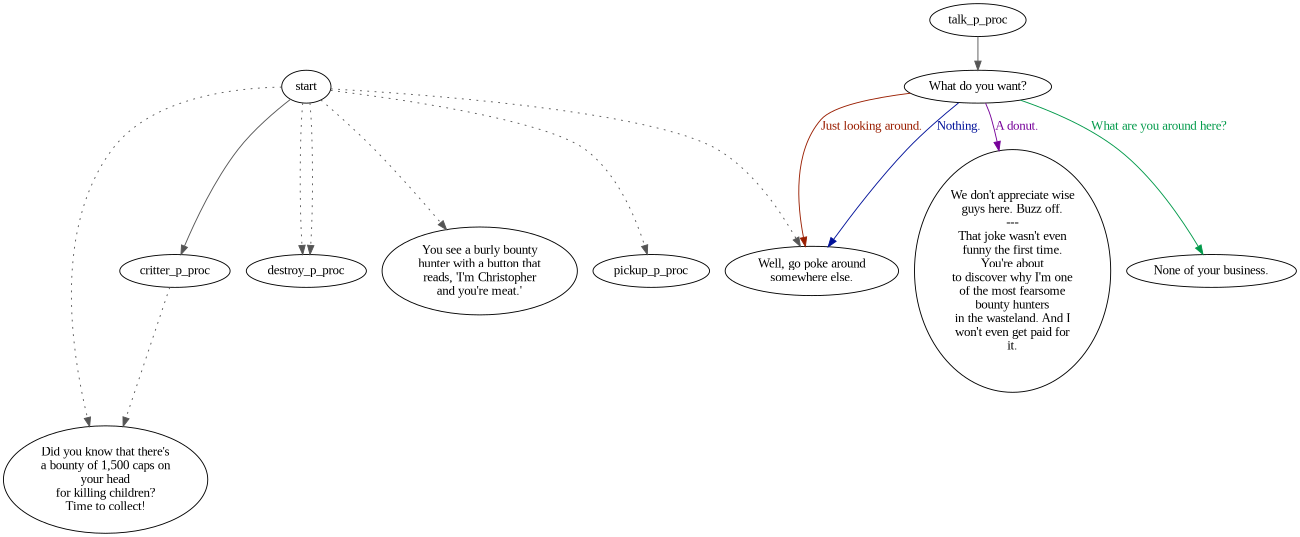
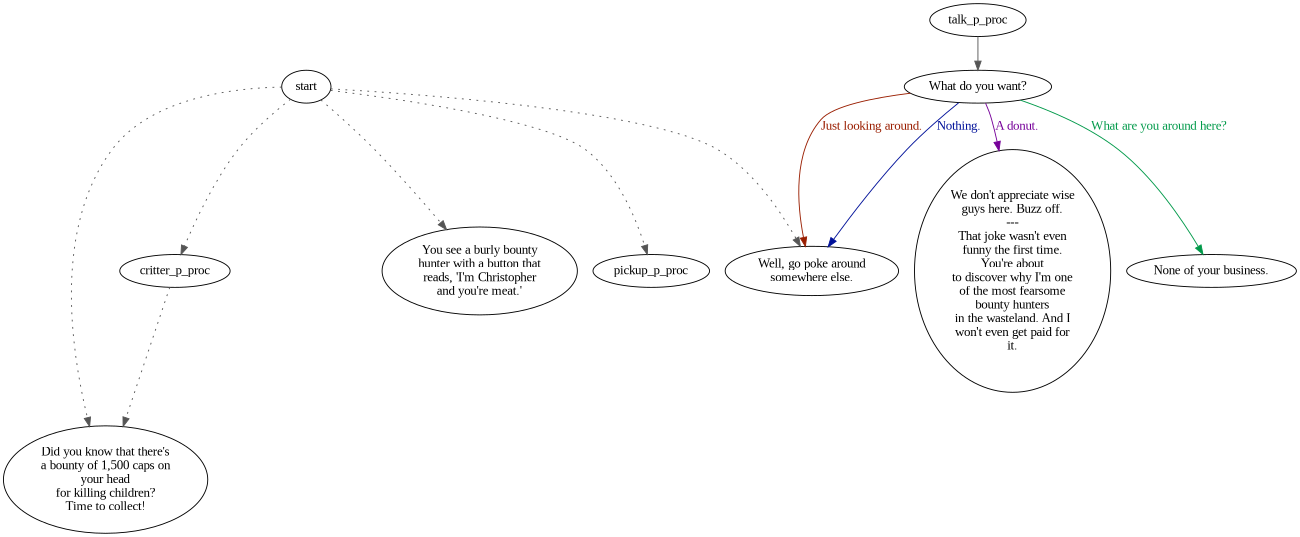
  digraph {
    fontname="Liberation Serif"
    node [color="#000000" fillcolor="#FFFFFF" fontname="Liberation Serif" style=filled]
    edge [color="#555555" fontname="Liberation Serif" style=dotted]
    n1 [label="Did you know that there's\na bounty of 1,500 caps on\nyour head\nfor killing children?\nTime to collect!"]
    start
    critter_p_proc
-   destroy_p_proc
    n5 [label="You see a burly bounty\nhunter with a button that\nreads, 'I'm Christopher\nand you're meat.'"]
    pickup_p_proc
    n7 [label="Well, go poke around\nsomewhere else."]
    n8 [label="What do you want?"]
    talk_p_proc
    n10 [label="We don't appreciate wise\nguys here. Buzz off.\n---\nThat joke wasn't even\nfunny the first time.\nYou're about\nto discover why I'm one\nof the most fearsome\nbounty hunters\nin the wasteland. And I\nwon't even get paid for\nit."]
    n11 [label="None of your business."]
    start -> n1
-   start -> critter_p_proc [style=solid]
-   start -> destroy_p_proc
-   start -> destroy_p_proc
+   start -> critter_p_proc
    start -> n5
    start -> pickup_p_proc
    start -> n7
    critter_p_proc -> n1
    n8 -> n7 [color="#991D00" fontcolor="#991D00" label="Just looking around." style=""]
    n8 -> n7 [color="#001099" fontcolor="#001099" label="Nothing." style=""]
    n8 -> n10 [color="#760099" fontcolor="#760099" label="A donut." style=""]
    n8 -> n11 [color="#009949" fontcolor="#009949" label="What are you around here?" style=""]
    talk_p_proc -> n8 [style=solid]
  }
